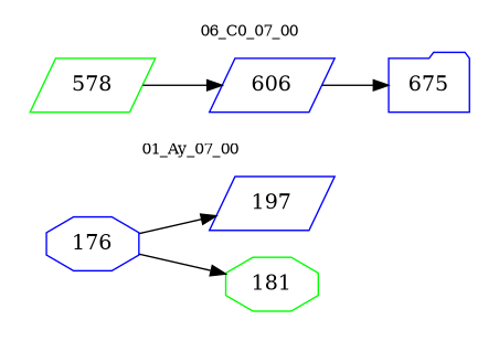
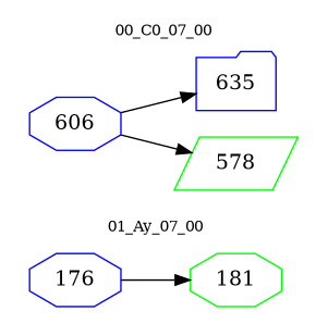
  digraph {
    rankdir=LR
    node [color=blue shape=parallelogram]
    edge [color=black]
    n1 [color=green label=181 shape=octagon]
    n2 [label=176 shape=octagon]
-   n3 [label=197]
    n4 [color=green label=578]
-   n5 [label=606]
-   n6 [label=675 shape=folder]
+   n5 [label=606 shape=octagon]
+   n6 [label=635 shape=folder]
    subgraph cluster_1 {
      color=white
      fontsize=10
      label="01_Ay_07_00"
      n1
      n2
-     n3
    }
    subgraph cluster_2 {
      color=white
      fontsize=10
-     label="06_C0_07_00"
+     label="00_C0_07_00"
      n4
      n5
      n6
    }
    n2 -> n1
-   n2 -> n3
-   n4 -> n5
+   n5 -> n4
    n5 -> n6
  }
